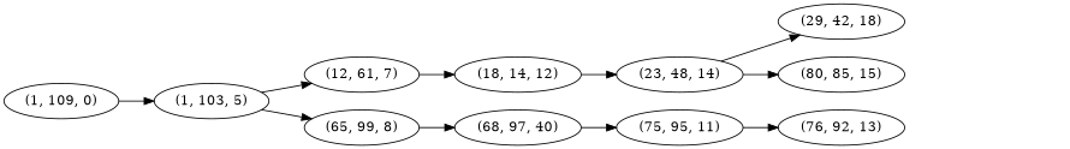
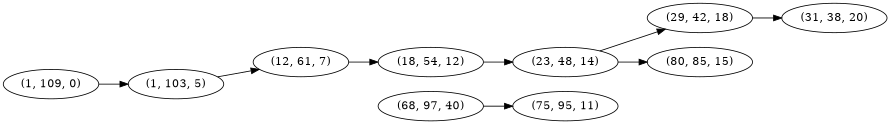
  digraph {
    rankdir=LR
    n1 [label="(1, 103, 5)"]
    "(1, 109, 0)"
    "(12, 61, 7)"
-   "(65, 99, 8)"
-   "(18, 54, 12)" [label="(18, 14, 12)"]
+   "(18, 54, 12)"
    n6 [label="(68, 97, 40)"]
    "(23, 48, 14)"
    "(29, 42, 18)"
    "(80, 85, 15)"
+   "(31, 38, 20)"
    n11 [label="(75, 95, 11)"]
-   "(76, 92, 13)"
    n1 -> "(12, 61, 7)"
-   n1 -> "(65, 99, 8)"
    "(1, 109, 0)" -> n1
    "(12, 61, 7)" -> "(18, 54, 12)"
-   "(65, 99, 8)" -> n6
    "(18, 54, 12)" -> "(23, 48, 14)"
    n6 -> n11
    "(23, 48, 14)" -> "(29, 42, 18)"
    "(23, 48, 14)" -> "(80, 85, 15)"
-   n11 -> "(76, 92, 13)"
+   "(29, 42, 18)" -> "(31, 38, 20)"
  }
